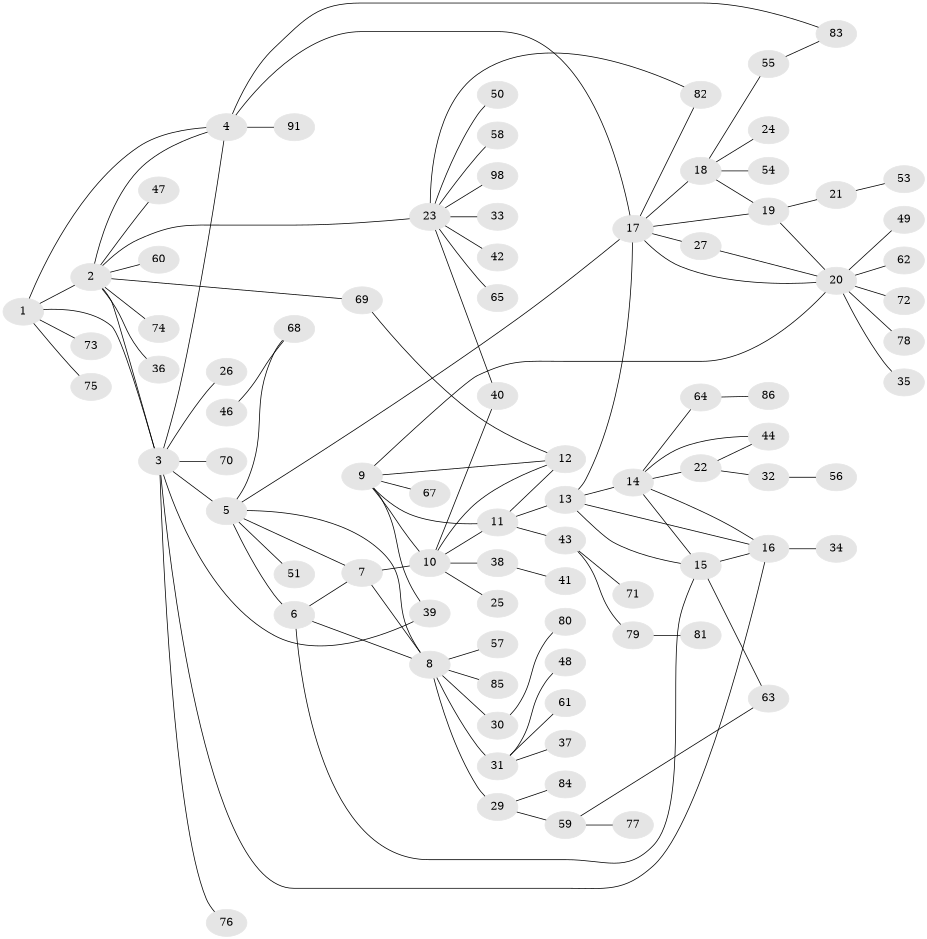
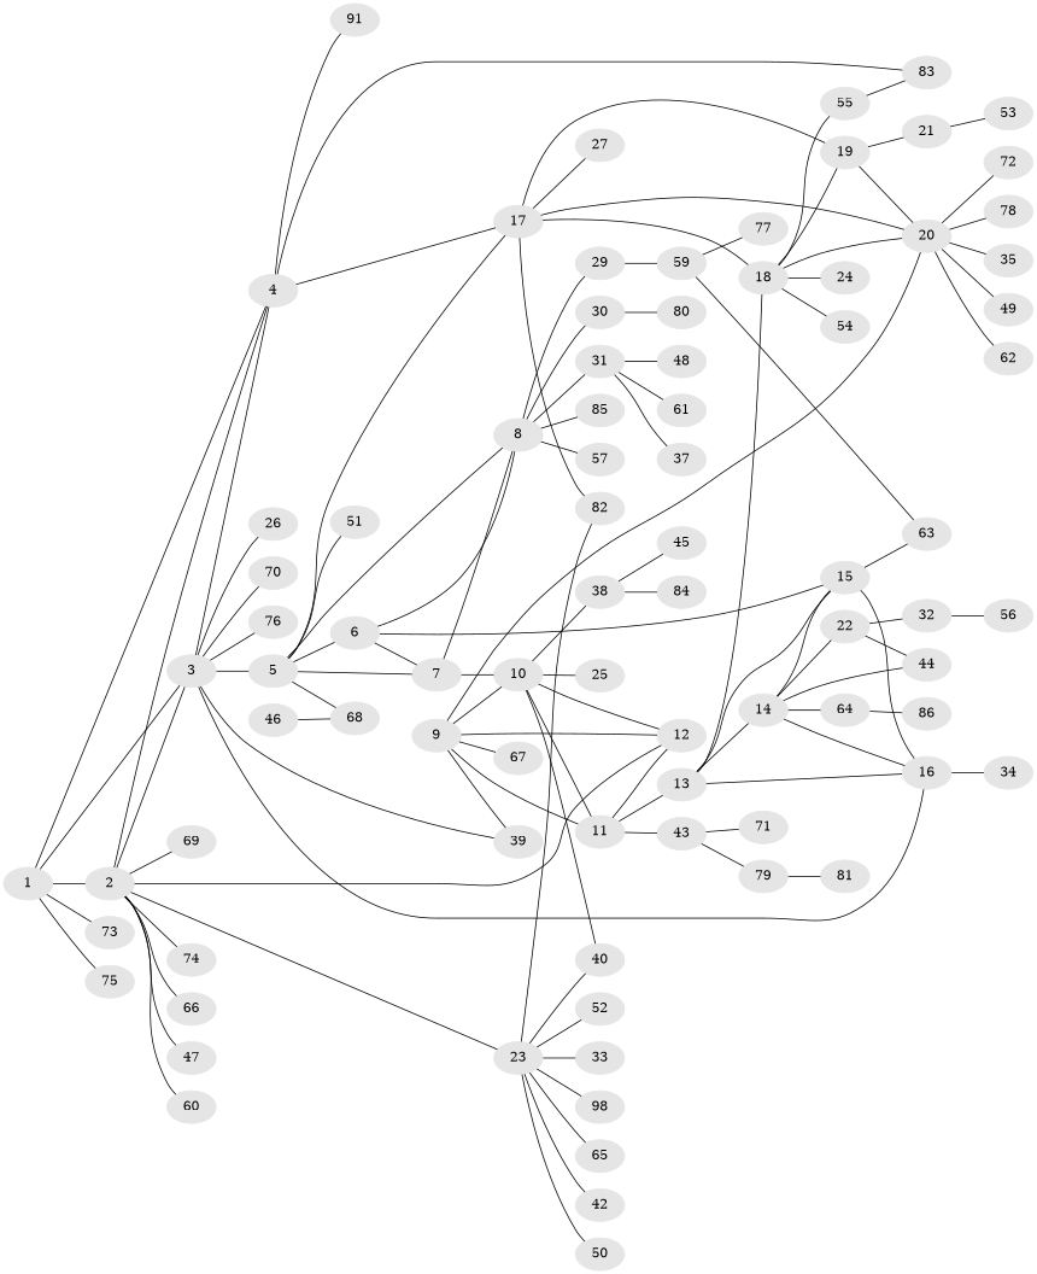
  graph {
    rankdir=LR
    node [color=gray90 style=filled]
    1
    2
    3
    4
    73
    75
    12
    23
-   36
+   36 [label=66]
    47
    60
    69
    74
    5
    16
    26
    39
    70
    76
    17
    n21 [label=91]
    83
    40
    82
    33
    42
    50
-   52 [label=58]
+   52
    n29 [label=98]
    65
    6
    7
    8
    51
    68
    34
    20
    18
    19
    27
    15
    10
    29
    30
    31
    57
    85
    63
    11
    25
    38
    59
    84
    80
    37
    48
    61
    9
    67
    13
    43
    35
    49
    62
    72
    78
-   45 [label=41]
+   45
    14
    71
    79
    22
    44
    64
    32
    86
    24
    54
    55
    21
    53
    56
    46
    77
    81
    1 -- 2
    1 -- 3
    1 -- 4
    1 -- 73
    1 -- 75
    2 -- 3
    2 -- 4
-   69 -- 12
+   2 -- 12
    2 -- 23
    2 -- 36
    2 -- 47
    2 -- 60
    2 -- 69
    2 -- 74
    3 -- 4
    3 -- 5
    3 -- 16
    3 -- 26
    3 -- 39
    3 -- 70
    3 -- 76
    4 -- 17
    4 -- n21
    4 -- 83
    23 -- 40
    23 -- 82
    23 -- 33
    23 -- 42
    23 -- 50
    23 -- 52
    23 -- n29
    23 -- 65
    5 -- 17
    5 -- 6
    5 -- 7
    5 -- 8
    5 -- 51
    5 -- 68
    16 -- 34
    17 -- 82
    17 -- 20
    17 -- 18
    17 -- 19
    17 -- 27
    6 -- 7
    6 -- 8
    6 -- 15
    7 -- 8
    7 -- 10
    8 -- 29
    8 -- 30
    8 -- 31
    8 -- 57
    8 -- 85
    20 -- 35
    20 -- 49
    20 -- 62
    20 -- 72
    20 -- 78
-   27 -- 20
+   18 -- 20
    18 -- 19
    18 -- 24
    18 -- 54
    18 -- 55
    19 -- 20
    19 -- 21
    15 -- 16
    15 -- 63
    10 -- 12
    10 -- 40
    10 -- 11
    10 -- 25
    10 -- 38
    29 -- 59
-   29 -- 84
+   38 -- 84
    30 -- 80
    31 -- 37
    31 -- 48
    31 -- 61
    11 -- 12
    11 -- 13
    11 -- 43
    38 -- 45
    59 -- 63
    59 -- 77
    9 -- 12
    9 -- 39
    9 -- 20
    9 -- 10
    9 -- 11
    9 -- 67
    13 -- 16
-   13 -- 17
+   13 -- 18
    13 -- 15
    13 -- 14
    43 -- 71
    43 -- 79
    14 -- 16
    14 -- 15
    14 -- 22
    14 -- 44
    14 -- 64
    79 -- 81
    22 -- 44
    22 -- 32
    64 -- 86
    32 -- 56
    55 -- 83
    21 -- 53
    46 -- 68
  }
